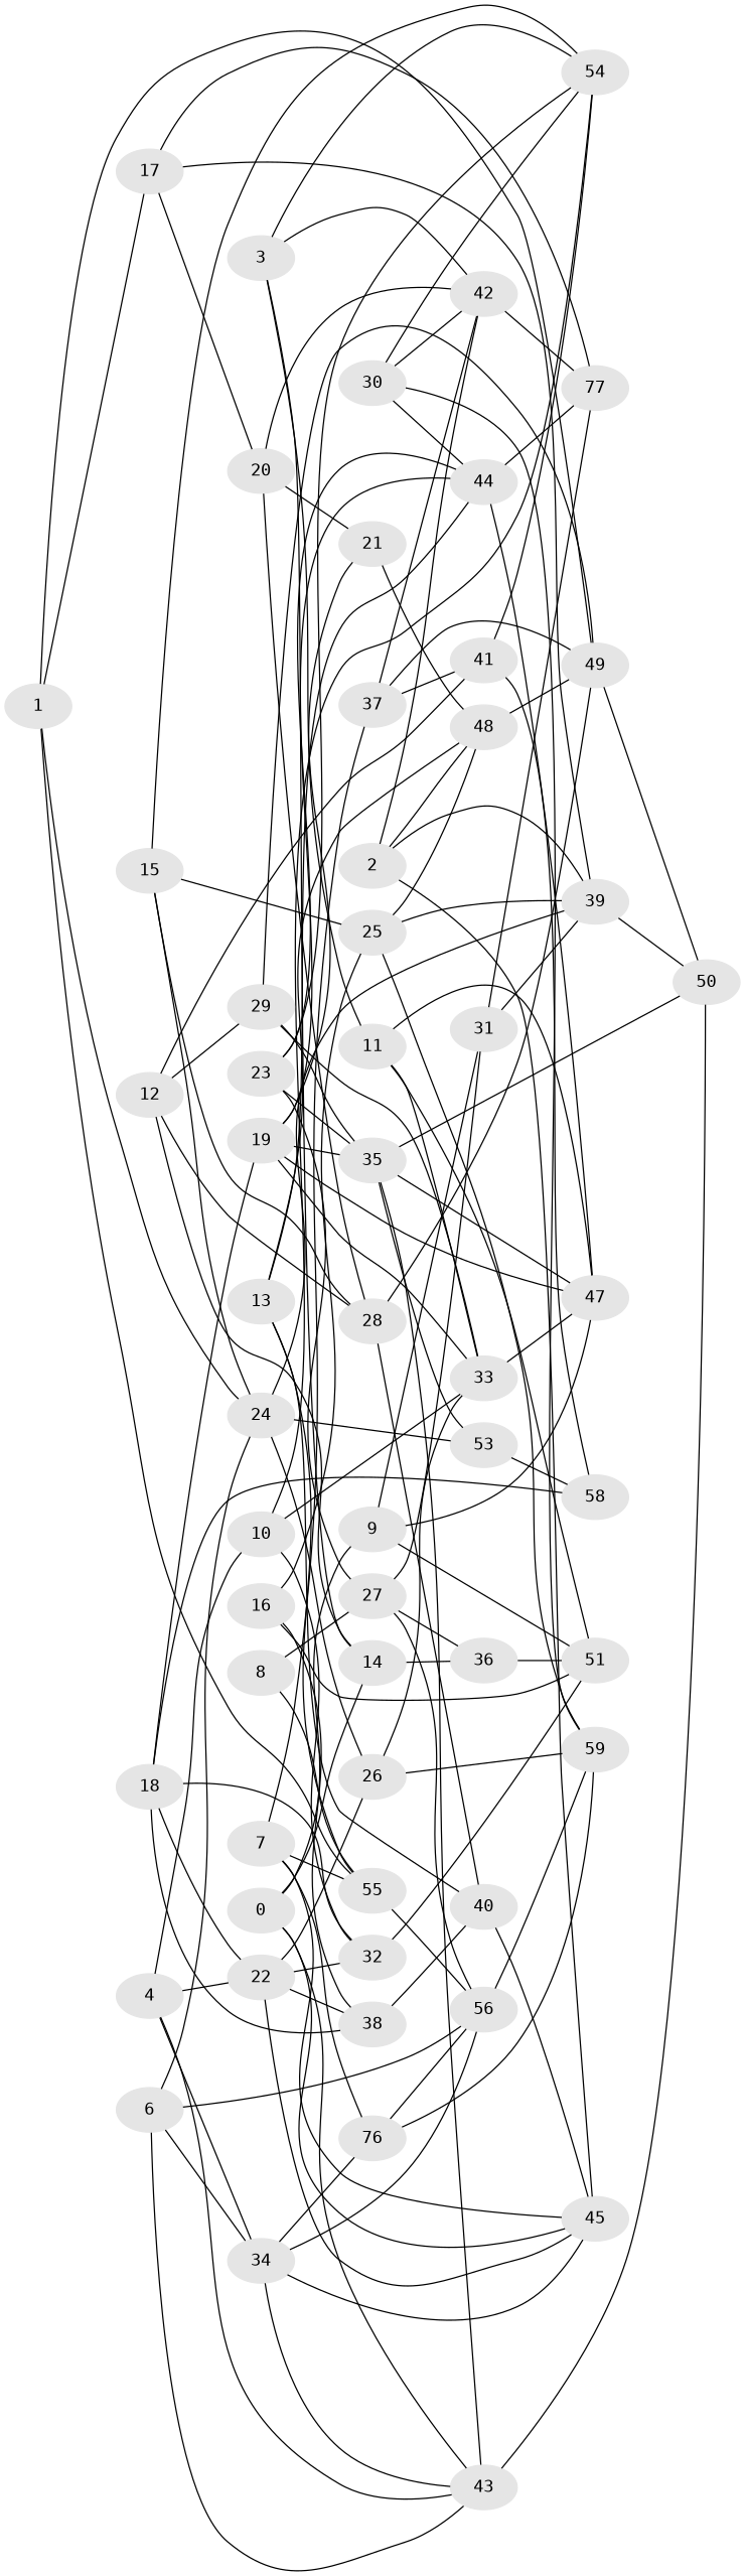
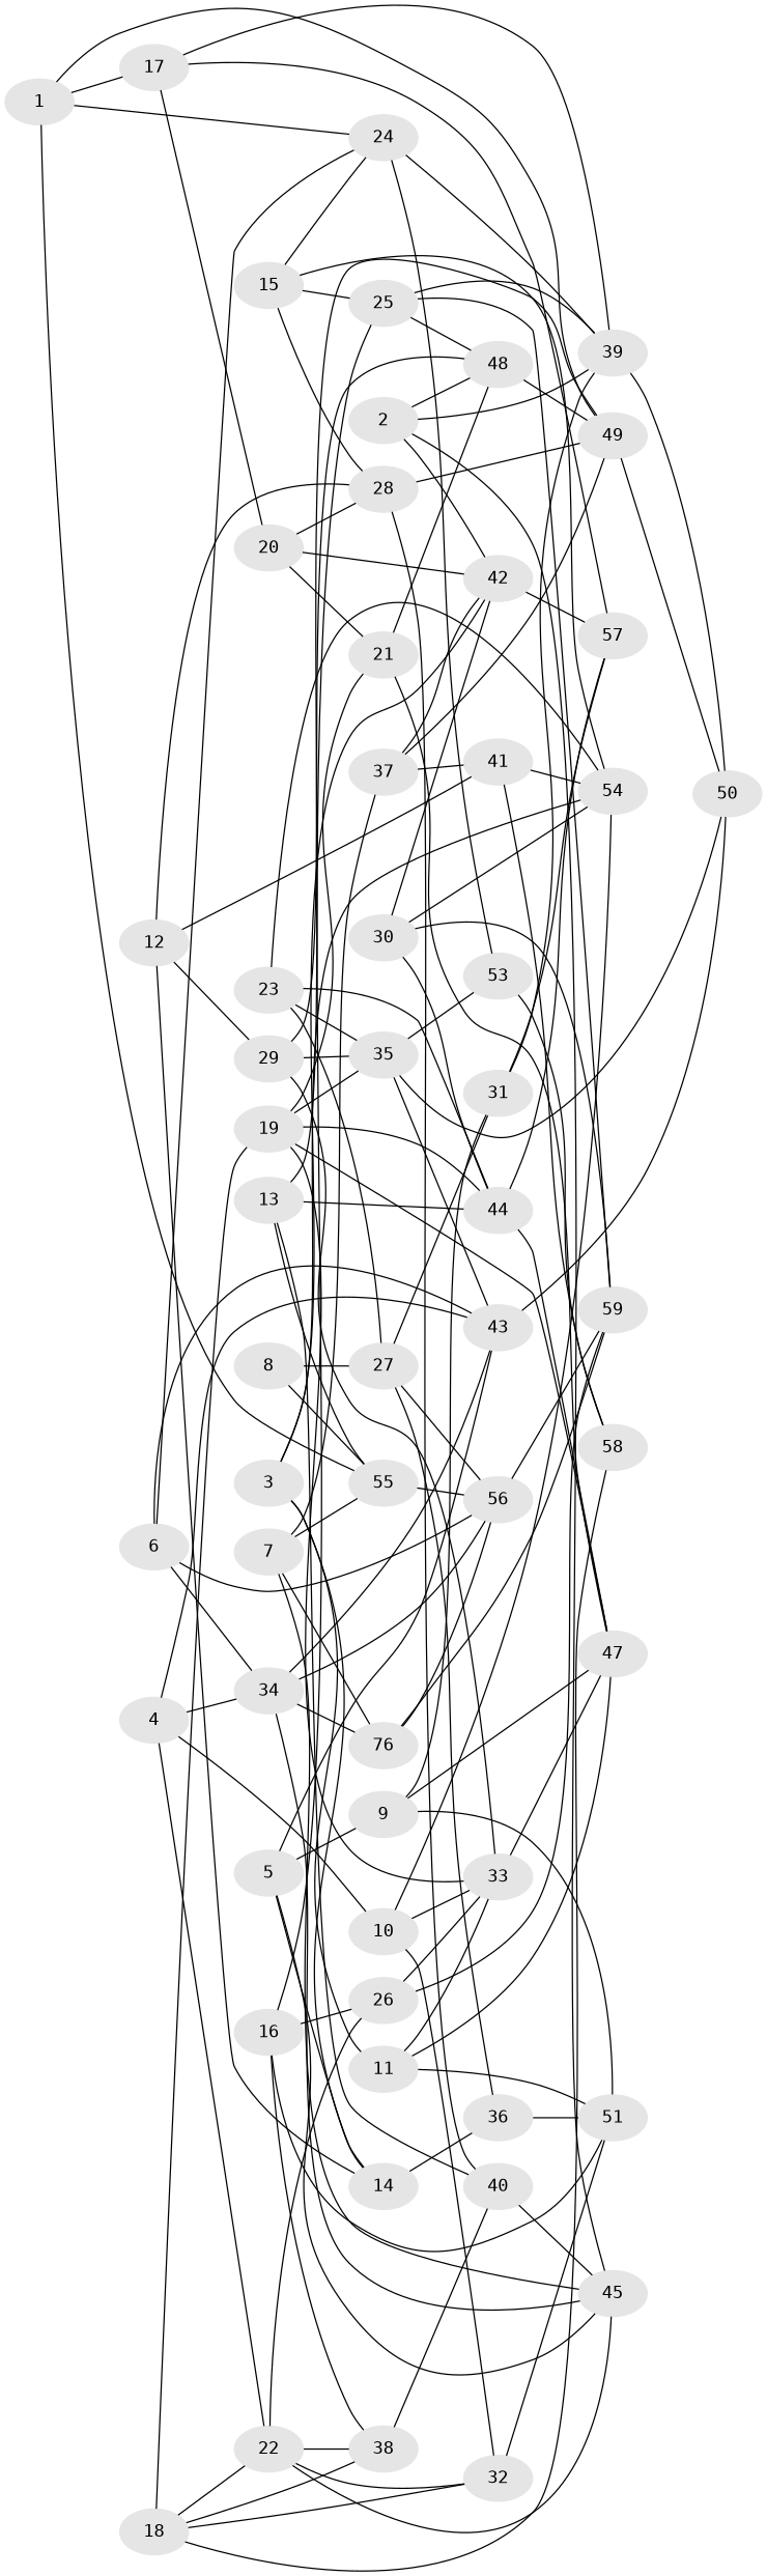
  graph {
    fontname="DejaVu Sans Mono"
    rankdir=LR
    node [color=gray90 fontname="DejaVu Sans Mono" style=filled]
    edge [fontname="DejaVu Sans Mono" weight=1.0]
    1
    17
    24
    49
    55
    39
    20
-   57 [label=77]
+   57
    26
    53
    50
    56
    2
    42
    45
    48
    3
    11
    14
    54
    47
    51
    33
    36
    4
    10
    22
    34
    43
    32
    38
    n32 [label=76]
-   5 [label=0]
+   5
    9
    31
    6
    59
    7
    37
    41
    8
    27
    12
    28
    29
    40
    35
    58
    13
    44
    15
    25
    16
    21
    18
    19
    23
    30
    1 -- 17
    1 -- 24
    1 -- 49
    1 -- 55
    17 -- 39
    17 -- 20
    17 -- 57
    24 -- 39
-   24 -- 26
+   16 -- 26
    24 -- 53
    49 -- 50
    55 -- 56
    39 -- 50
    20 -- 42
    20 -- 28
    20 -- 21
    26 -- 33
    26 -- 59
    53 -- 58
    56 -- 59
    2 -- 39
    2 -- 42
    2 -- 45
    2 -- 48
    42 -- 57
    48 -- 49
    3 -- 42
    3 -- 11
    3 -- 14
    3 -- 54
    11 -- 47
    11 -- 51
    11 -- 33
    14 -- 36
    33 -- 47
    36 -- 51 [weight=2.0]
    4 -- 10
    4 -- 22
    4 -- 34
    4 -- 43
    10 -- 54
    10 -- 33
    10 -- 32
    22 -- 26
    22 -- 45
    22 -- 32
    22 -- 38
    34 -- 56
    34 -- 45
    34 -- 43
    34 -- n32
    43 -- 50
    32 -- 51
    38 -- 40
    n32 -- 56
    n32 -- 59
    5 -- 45
    5 -- 14
    5 -- 43
    5 -- 9
    9 -- 47
    9 -- 51
    9 -- 31
    31 -- 39
    31 -- 57
    6 -- 24
    6 -- 56
    6 -- 34
    6 -- 43
    7 -- 55
    7 -- 45
    7 -- n32
    7 -- 37
    37 -- 49
    37 -- 42
    37 -- 41
    41 -- 54
    41 -- 58
    8 -- 55 [weight=2.0]
    8 -- 27 [weight=2.0]
    27 -- 56
    27 -- 36
    27 -- 31
    12 -- 14
    12 -- 41
    12 -- 28
    12 -- 29
    28 -- 49
    28 -- 40
    29 -- 49
    29 -- 33
    29 -- 35
    40 -- 45
    35 -- 53
    35 -- 50
    35 -- 43
    13 -- 55
    13 -- 48
    13 -- 40
    13 -- 44
    44 -- 57
    44 -- 47
    15 -- 24
    15 -- 54
    15 -- 28
    15 -- 25
    25 -- 39
    25 -- 48
    25 -- 59 [weight=2.0]
    16 -- 51
    16 -- 38
    16 -- 25
    21 -- 48
-   35 -- 47
+   21 -- 47
    18 -- 22
    18 -- 32
    18 -- 38
    18 -- 58 [weight=2.0]
    18 -- 19
    19 -- 47
    19 -- 33
    19 -- 35
    19 -- 44
    19 -- 21
    23 -- 54
    23 -- 27
    23 -- 35
    23 -- 44
    30 -- 42
    30 -- 54
    30 -- 59
    30 -- 44
  }
